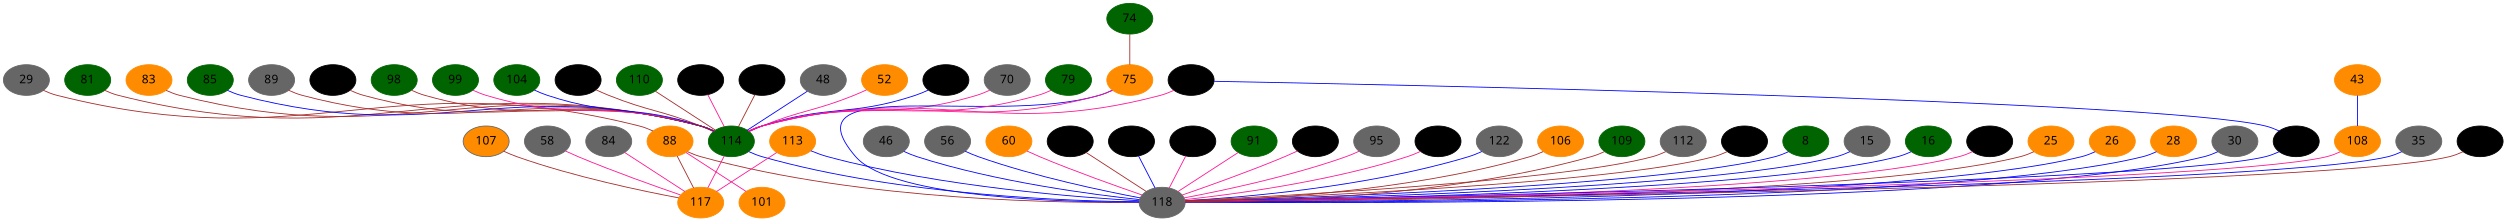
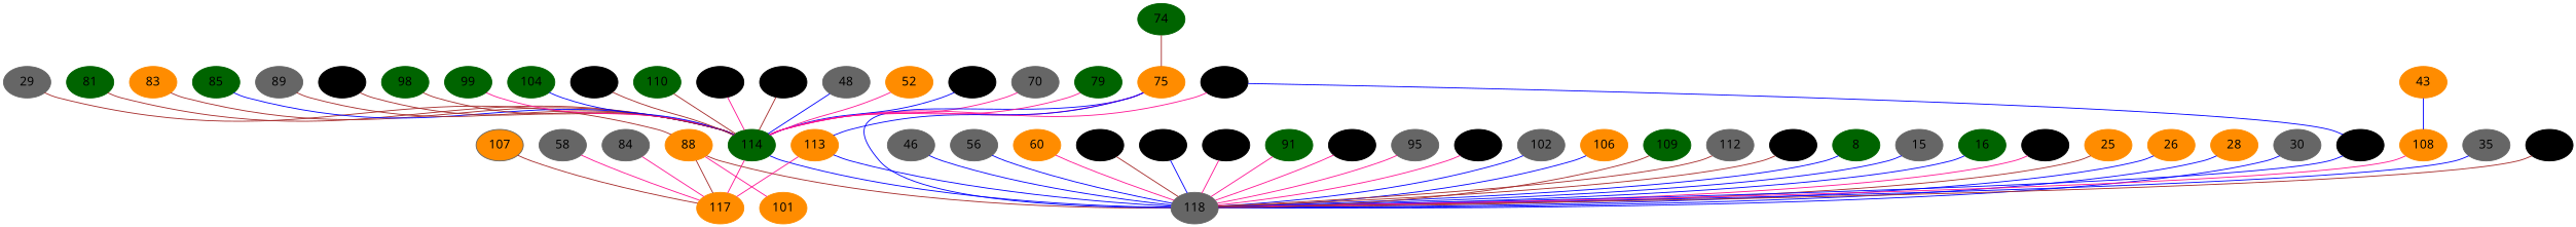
  graph {
    fontname="Noto Sans"
    node [color=gray40 fontname="Noto Sans" style=filled]
    edge [color=blue fontname="Noto Sans"]
    118 [super="+115+62+69+111"]
    8 [color=darkgreen]
    n3 [label=15]
    16 [color=darkgreen]
    24 [color=black]
    25 [color=darkorange]
    26 [color=darkorange]
    28 [color=darkorange]
    30
    114 [color=darkgreen super="+54+97+2"]
    117 [color=darkorange super="+94+32"]
    31 [color=black]
    35
    36 [color=black]
    39 [color=black super="+6"]
    82 [color=black super="+73"]
    108 [color=darkorange super="+34"]
    43 [color=darkorange]
    44 [color=black]
    46
    48
    88 [color=darkorange super="+76+27"]
    101 [color=darkorange]
    n24 [label=29]
    52 [color=darkorange]
    56
    58
    60 [color=darkorange]
    64 [color=black]
    70
    71 [color=black]
    75 [color=darkorange super="+29+33"]
    113 [color=darkorange super="+15+37+53+42+63+103"]
    74 [color=darkgreen]
    77 [color=black]
    79 [color=darkgreen]
    81 [color=darkgreen super="+72"]
    83 [color=darkorange]
    84
    85 [color=darkgreen]
    86 [color=black super="+67"]
    89
    90 [color=black]
    91 [color=darkgreen]
    93 [color=black]
    95
    96 [color=black]
    98 [color=darkgreen]
    99 [color=darkgreen]
-   102 [label=122]
+   102
    104 [color=darkgreen super="+38+47"]
    105 [color=black]
    106 [color=darkorange]
    107 [fillcolor=darkorange super="+18"]
    109 [color=darkgreen]
    110 [color=darkgreen]
    112
    116 [color=black]
    8 -- 118
    n3 -- 118
    16 -- 118
    24 -- 118 [color=deeppink]
    25 -- 118 [color=brown]
    26 -- 118
    28 -- 118
    30 -- 118
    114 -- 118 [weight=14]
    114 -- 117 [color=deeppink weight=5]
    31 -- 114 [color=deeppink]
    35 -- 118
    36 -- 118 [color=brown]
    39 -- 114 [color=deeppink weight=2]
    39 -- 82
    82 -- 118
    108 -- 118 [color=deeppink weight=4]
    43 -- 108
    44 -- 114 [color=brown]
    46 -- 118
    48 -- 114
    88 -- 118 [color=brown weight=2]
    88 -- 117 [color=brown weight=2]
    88 -- 101 [color=deeppink]
    n24 -- 88 [color=brown]
    52 -- 114 [color=deeppink]
    56 -- 118
    58 -- 117 [color=deeppink]
    60 -- 118 [color=deeppink]
    64 -- 114
    70 -- 114 [color=deeppink]
    71 -- 118 [color=brown weight=2]
    75 -- 118 [weight=2]
    75 -- 114 [color=deeppink weight=2]
+   75 -- 113
    113 -- 118
    113 -- 117 [color=deeppink]
    74 -- 75 [color=brown]
    77 -- 118
    79 -- 114 [color=deeppink]
    81 -- 114 [color=brown]
    83 -- 114 [color=brown]
    84 -- 117 [color=deeppink]
    85 -- 114
    86 -- 118 [color=deeppink]
    89 -- 114 [color=brown]
    90 -- 114 [color=brown]
    91 -- 118 [color=deeppink]
    93 -- 118 [color=deeppink]
    95 -- 118 [color=deeppink]
    96 -- 118 [color=deeppink]
    98 -- 114 [color=brown]
    99 -- 114 [color=deeppink]
    102 -- 118
    104 -- 114
    105 -- 114 [color=brown]
-   106 -- 118 [color=brown]
+   106 -- 118
    107 -- 117 [color=brown]
    109 -- 118 [color=brown]
    110 -- 114 [color=brown]
    112 -- 118 [color=brown]
    116 -- 118 [color=brown]
  }
